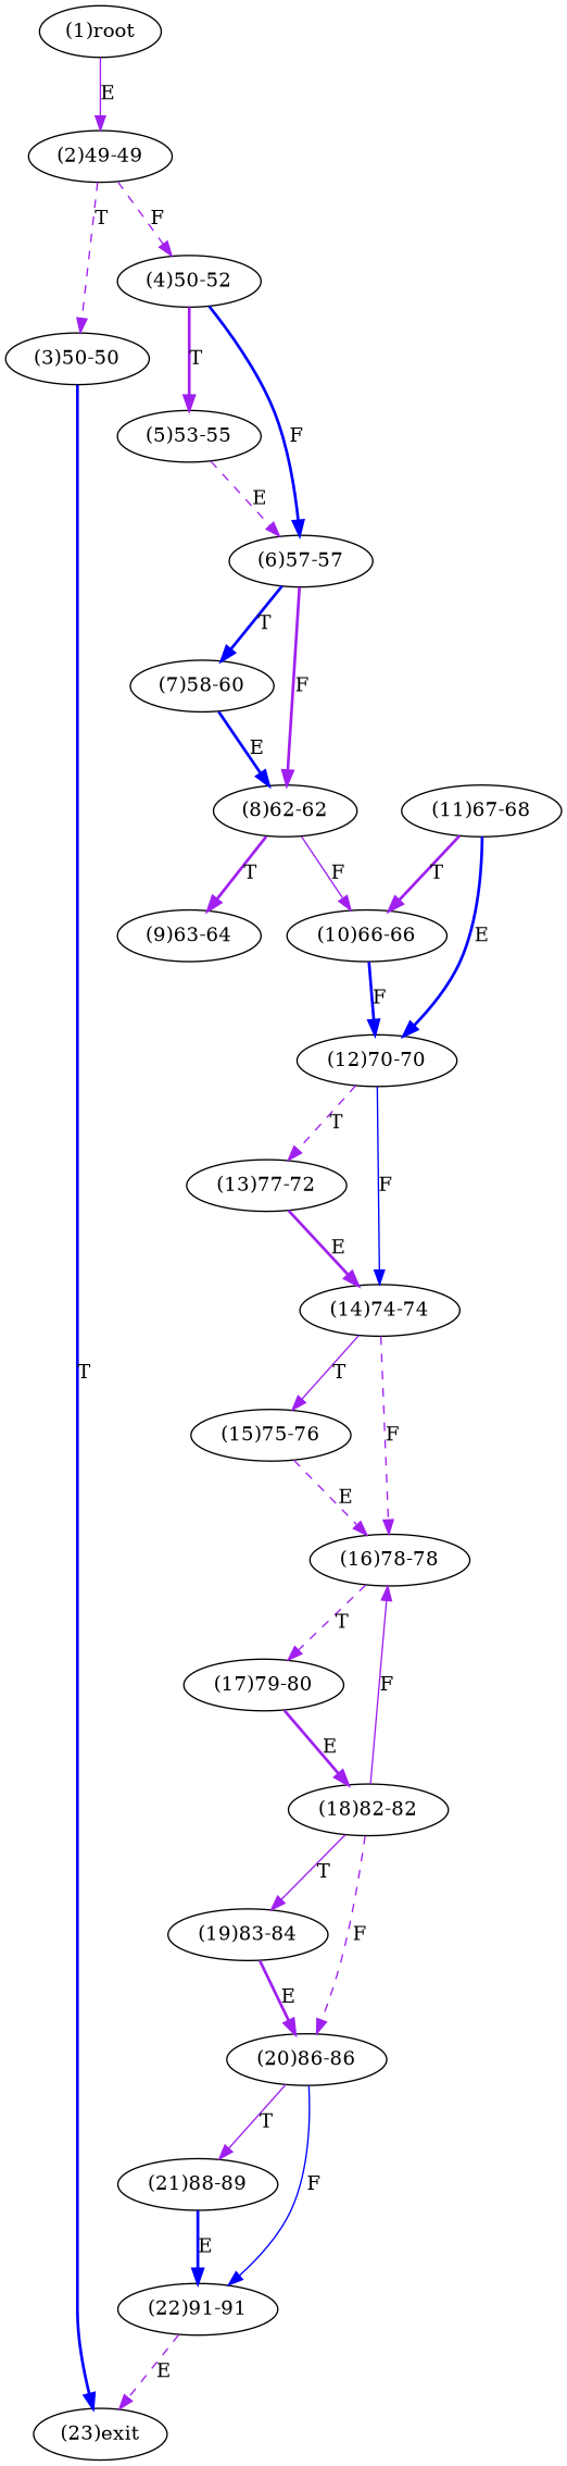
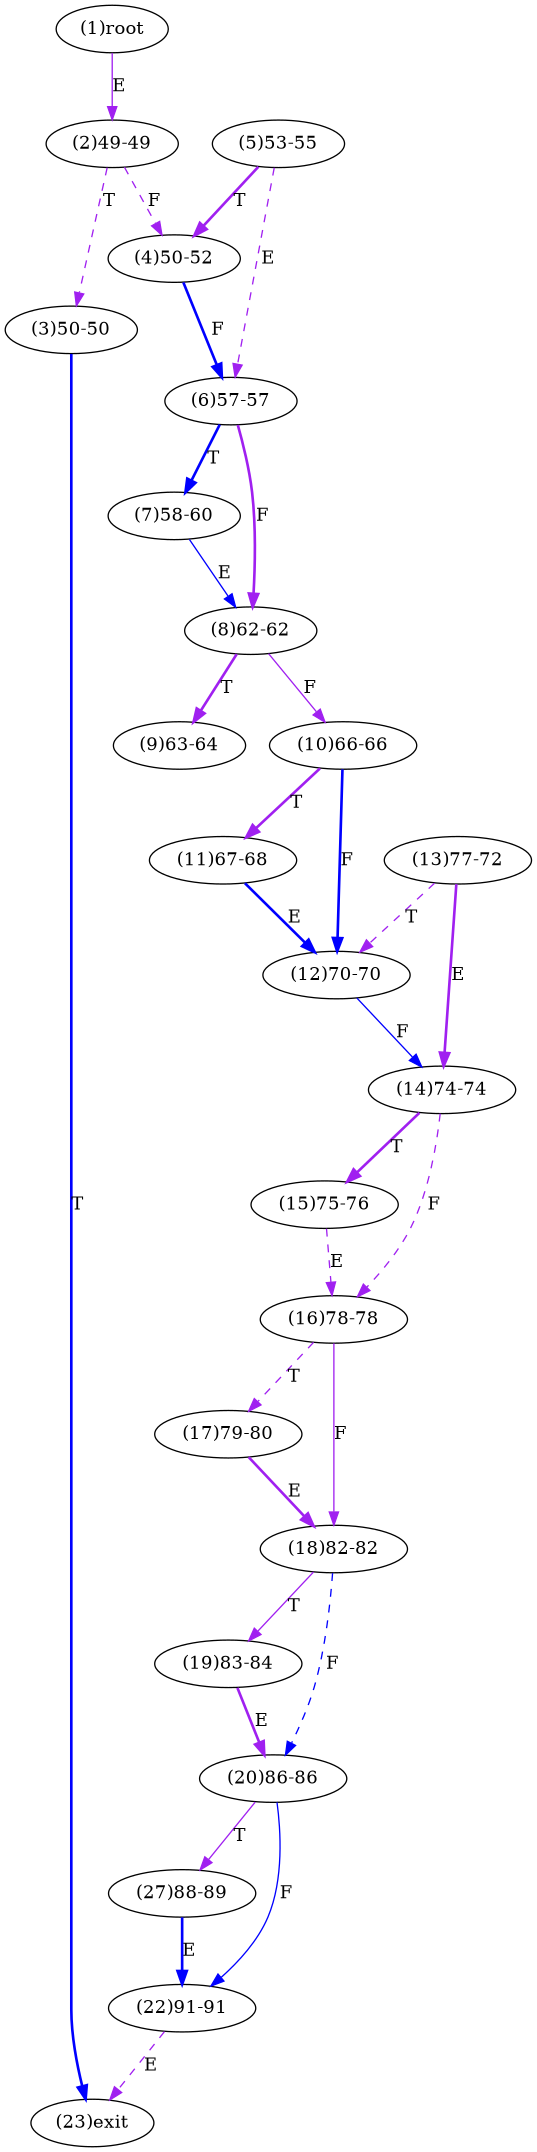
  digraph {
    edge [color=purple style=bold]
    n1 [label="(1)root"]
    n2 [label="(2)49-49"]
    n3 [label="(3)50-50"]
    n4 [label="(4)50-52"]
    n5 [label="(23)exit"]
    n6 [label="(5)53-55"]
    n7 [label="(6)57-57"]
    n8 [label="(7)58-60"]
    n9 [label="(8)62-62"]
    n10 [label="(9)63-64"]
    n11 [label="(10)66-66"]
    n12 [label="(11)67-68"]
    n13 [label="(12)70-70"]
    n14 [label="(13)77-72"]
    n15 [label="(14)74-74"]
    n16 [label="(15)75-76"]
    n17 [label="(16)78-78"]
    n18 [label="(17)79-80"]
    n19 [label="(18)82-82"]
    n20 [label="(19)83-84"]
    n21 [label="(20)86-86"]
-   n22 [label="(21)88-89"]
+   n22 [label="(27)88-89"]
    n23 [label="(22)91-91"]
    n1 -> n2 [label=E style=solid]
    n2 -> n3 [label=T style=dashed]
    n2 -> n4 [label=F style=dashed]
    n3 -> n5 [color=blue label=T]
-   n4 -> n6 [label=T]
+   n6 -> n4 [label=T]
    n4 -> n7 [color=blue label=F]
    n6 -> n7 [label=E style=dashed]
    n7 -> n8 [color=blue label=T]
    n7 -> n9 [label=F]
-   n8 -> n9 [color=blue label=E]
+   n8 -> n9 [color=blue label=E style=solid]
    n9 -> n10 [label=T]
    n9 -> n11 [label=F style=solid]
-   n12 -> n11 [label=T]
+   n11 -> n12 [label=T]
    n11 -> n13 [color=blue label=F]
    n12 -> n13 [color=blue label=E]
-   n13 -> n14 [label=T style=dashed]
+   n14 -> n13 [label=T style=dashed]
    n13 -> n15 [color=blue label=F style=solid]
    n14 -> n15 [label=E]
-   n15 -> n16 [label=T style=solid]
+   n15 -> n16 [label=T]
    n15 -> n17 [label=F style=dashed]
    n16 -> n17 [label=E style=dashed]
    n17 -> n18 [label=T style=dashed]
-   n19 -> n17 [label=F style=solid]
+   n17 -> n19 [label=F style=solid]
    n18 -> n19 [label=E]
    n19 -> n20 [label=T style=solid]
-   n19 -> n21 [label=F style=dashed]
+   n19 -> n21 [color=blue label=F style=dashed]
    n20 -> n21 [label=E]
    n21 -> n22 [label=T style=solid]
    n21 -> n23 [color=blue label=F style=solid]
    n22 -> n23 [color=blue label=E]
    n23 -> n5 [label=E style=dashed]
  }
